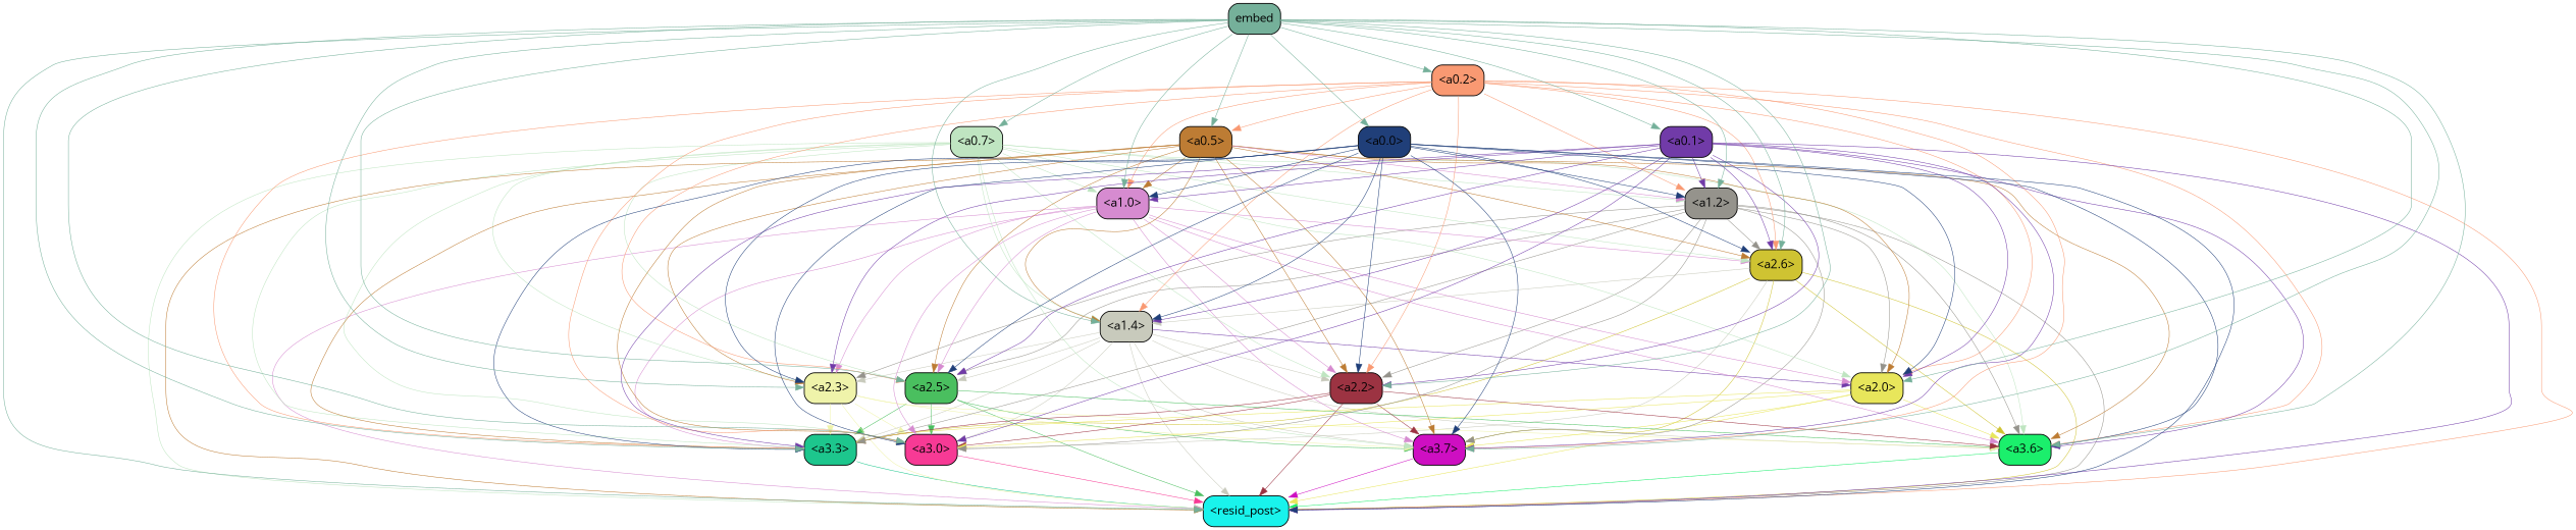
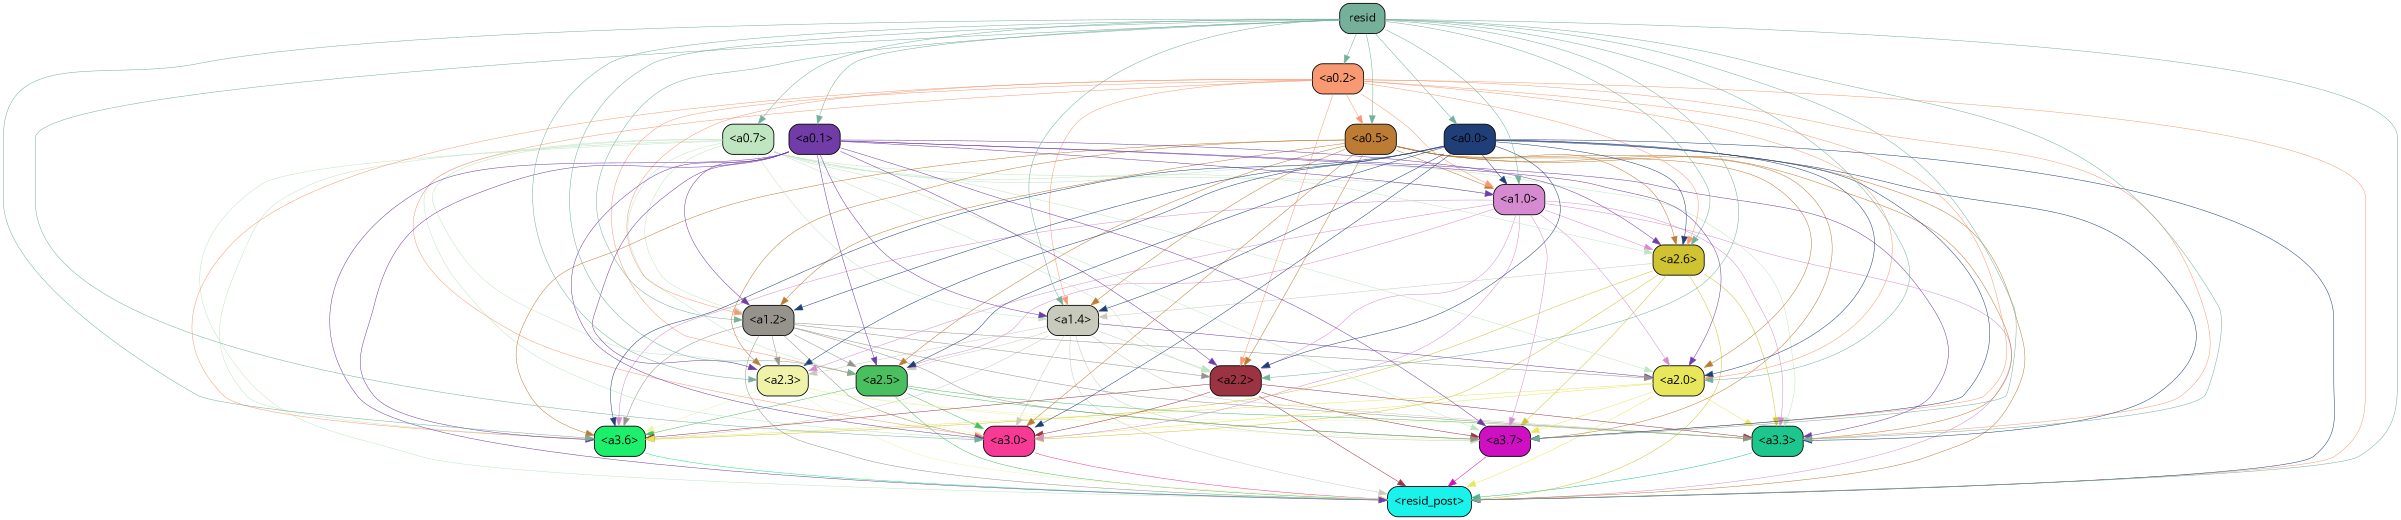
  strict digraph {
    fontname="Open Sans"
    splines=true
    node [color=black fontname="Open Sans" shape=box style="filled, rounded"]
    edge [color="#75b09a" fontname="Open Sans" penwidth=0.6]
    "<a3.7>" [fillcolor="#ce0fc2"]
    "<resid_post>" [fillcolor="#19f3ec"]
    "<a3.6>" [fillcolor="#1bef6c"]
    "<a3.3>" [fillcolor="#1dc68d"]
    "<a3.0>" [fillcolor="#f73a95"]
    "<a2.6>" [fillcolor="#cfc332"]
    "<a1.4>" [fillcolor="#c8cabc"]
    "<a2.5>" [fillcolor="#4abf5f"]
    "<a2.3>" [fillcolor="#eff3aa"]
    "<a2.2>" [fillcolor="#9c3342"]
    "<a2.0>" [fillcolor="#e8e65b"]
    "<a1.2>" [fillcolor="#95938c"]
    "<a1.0>" [fillcolor="#d68bd0"]
    "<a0.7>" [fillcolor="#bfe5c1"]
    "<a0.5>" [fillcolor="#bd7c34"]
    "<a0.2>" [fillcolor="#f99972"]
    "<a0.1>" [fillcolor="#713ba8"]
    "<a0.0>" [fillcolor="#203f79"]
-   embed [fillcolor="#75b09a"]
+   embed [fillcolor="#75b09a" label=resid]
    "<a3.7>" -> "<resid_post>" [color="#ce0fc2"]
    "<a3.6>" -> "<resid_post>" [color="#1bef6c"]
    "<a3.3>" -> "<resid_post>" [color="#1dc68d"]
    "<a3.0>" -> "<resid_post>" [color="#f73a95"]
    "<a2.6>" -> "<a3.7>" [color="#cfc332"]
    "<a2.6>" -> "<resid_post>" [color="#cfc332"]
    "<a2.6>" -> "<a3.6>" [color="#cfc332"]
    "<a2.6>" -> "<a3.3>" [color="#cfc332"]
-   "<a2.6>" -> "<a3.0>" [color="#c8cabc"]
+   "<a2.6>" -> "<a3.0>" [color="#cfc332"]
    "<a2.6>" -> "<a1.4>" [color="#c8cabc"]
    "<a1.4>" -> "<a3.7>" [color="#c8cabc"]
    "<a1.4>" -> "<resid_post>" [color="#c8cabc"]
    "<a1.4>" -> "<a3.6>" [color="#c8cabc"]
    "<a1.4>" -> "<a3.3>" [color="#c8cabc"]
    "<a1.4>" -> "<a3.0>" [color="#c8cabc"]
    "<a1.4>" -> "<a2.5>" [color="#c8cabc"]
    "<a1.4>" -> "<a2.3>" [color="#c8cabc"]
    "<a1.4>" -> "<a2.2>" [color="#c8cabc"]
    "<a1.4>" -> "<a2.0>" [color="#713ba8"]
    "<a2.5>" -> "<a3.7>" [color="#4abf5f"]
    "<a2.5>" -> "<resid_post>" [color="#4abf5f"]
    "<a2.5>" -> "<a3.6>" [color="#4abf5f"]
    "<a2.5>" -> "<a3.3>" [color="#4abf5f"]
    "<a2.5>" -> "<a3.0>" [color="#4abf5f"]
    "<a2.3>" -> "<a3.7>" [color="#eff3aa"]
    "<a2.3>" -> "<resid_post>" [color="#eff3aa"]
    "<a2.3>" -> "<a3.6>" [color="#eff3aa"]
    "<a2.3>" -> "<a3.3>" [color="#eff3aa"]
    "<a2.3>" -> "<a3.0>" [color="#eff3aa"]
    "<a2.2>" -> "<a3.7>" [color="#9c3342"]
    "<a2.2>" -> "<resid_post>" [color="#9c3342"]
    "<a2.2>" -> "<a3.6>" [color="#9c3342"]
    "<a2.2>" -> "<a3.3>" [color="#9c3342"]
    "<a2.2>" -> "<a3.0>" [color="#9c3342"]
    "<a2.0>" -> "<a3.7>" [color="#e8e65b"]
    "<a2.0>" -> "<resid_post>" [color="#e8e65b"]
    "<a2.0>" -> "<a3.6>" [color="#e8e65b"]
    "<a2.0>" -> "<a3.3>" [color="#e8e65b"]
    "<a2.0>" -> "<a3.0>" [color="#e8e65b"]
    "<a1.2>" -> "<a3.7>" [color="#95938c"]
    "<a1.2>" -> "<resid_post>" [color="#95938c"]
    "<a1.2>" -> "<a3.6>" [color="#95938c"]
    "<a1.2>" -> "<a3.3>" [color="#95938c"]
    "<a1.2>" -> "<a3.0>" [color="#95938c"]
-   "<a1.2>" -> "<a2.6>" [color="#95938c"]
    "<a1.2>" -> "<a2.5>" [color="#95938c"]
    "<a1.2>" -> "<a2.3>" [color="#95938c"]
    "<a1.2>" -> "<a2.2>" [color="#95938c"]
    "<a1.2>" -> "<a2.0>" [color="#95938c"]
    "<a1.0>" -> "<a3.7>" [color="#d68bd0"]
    "<a1.0>" -> "<resid_post>" [color="#d68bd0"]
    "<a1.0>" -> "<a3.6>" [color="#d68bd0"]
    "<a1.0>" -> "<a3.3>" [color="#d68bd0"]
    "<a1.0>" -> "<a3.0>" [color="#d68bd0"]
    "<a1.0>" -> "<a2.6>" [color="#d68bd0"]
    "<a1.0>" -> "<a2.5>" [color="#d68bd0"]
    "<a1.0>" -> "<a2.3>" [color="#d68bd0"]
    "<a1.0>" -> "<a2.2>" [color="#d68bd0"]
    "<a1.0>" -> "<a2.0>" [color="#d68bd0"]
    "<a0.7>" -> "<a3.7>" [color="#bfe5c1"]
    "<a0.7>" -> "<resid_post>" [color="#bfe5c1"]
    "<a0.7>" -> "<a3.6>" [color="#bfe5c1"]
    "<a0.7>" -> "<a3.3>" [color="#bfe5c1"]
    "<a0.7>" -> "<a3.0>" [color="#bfe5c1"]
    "<a0.7>" -> "<a2.6>" [color="#bfe5c1"]
    "<a0.7>" -> "<a1.4>" [color="#bfe5c1"]
    "<a0.7>" -> "<a2.5>" [color="#bfe5c1"]
    "<a0.7>" -> "<a2.3>" [color="#bfe5c1"]
    "<a0.7>" -> "<a2.2>" [color="#bfe5c1"]
    "<a0.7>" -> "<a2.0>" [color="#bfe5c1"]
    "<a0.7>" -> "<a1.2>" [color="#bfe5c1"]
    "<a0.7>" -> "<a1.0>" [color="#bfe5c1"]
    "<a0.5>" -> "<a3.7>" [color="#bd7c34"]
    "<a0.5>" -> "<resid_post>" [color="#bd7c34"]
    "<a0.5>" -> "<a3.6>" [color="#bd7c34"]
    "<a0.5>" -> "<a3.3>" [color="#bd7c34"]
    "<a0.5>" -> "<a3.0>" [color="#bd7c34"]
    "<a0.5>" -> "<a2.6>" [color="#bd7c34"]
    "<a0.5>" -> "<a1.4>" [color="#bd7c34"]
    "<a0.5>" -> "<a2.5>" [color="#bd7c34"]
    "<a0.5>" -> "<a2.3>" [color="#bd7c34"]
    "<a0.5>" -> "<a2.2>" [color="#bd7c34"]
    "<a0.5>" -> "<a2.0>" [color="#bd7c34"]
-   "<a0.5>" -> "<a1.2>" [color="#d68bd0"]
+   "<a0.5>" -> "<a1.2>" [color="#bd7c34"]
    "<a0.5>" -> "<a1.0>" [color="#bd7c34"]
    "<a0.2>" -> "<a3.7>" [color="#f99972"]
    "<a0.2>" -> "<resid_post>" [color="#f99972"]
    "<a0.2>" -> "<a3.6>" [color="#f99972"]
    "<a0.2>" -> "<a3.3>" [color="#f99972"]
    "<a0.2>" -> "<a3.0>" [color="#f99972"]
    "<a0.2>" -> "<a2.6>" [color="#f99972"]
    "<a0.2>" -> "<a1.4>" [color="#f99972"]
    "<a0.2>" -> "<a2.5>" [color="#f99972"]
    "<a0.2>" -> "<a2.2>" [color="#f99972"]
    "<a0.2>" -> "<a2.0>" [color="#f99972"]
    "<a0.2>" -> "<a1.2>" [color="#f99972"]
    "<a0.2>" -> "<a1.0>" [color="#f99972"]
    "<a0.2>" -> "<a0.5>" [color="#f99972"]
    "<a0.1>" -> "<a3.7>" [color="#713ba8"]
    "<a0.1>" -> "<resid_post>" [color="#713ba8"]
    "<a0.1>" -> "<a3.6>" [color="#713ba8"]
    "<a0.1>" -> "<a3.3>" [color="#713ba8"]
    "<a0.1>" -> "<a3.0>" [color="#713ba8"]
    "<a0.1>" -> "<a2.6>" [color="#713ba8"]
    "<a0.1>" -> "<a1.4>" [color="#713ba8"]
    "<a0.1>" -> "<a2.5>" [color="#713ba8"]
    "<a0.1>" -> "<a2.3>" [color="#713ba8"]
    "<a0.1>" -> "<a2.2>" [color="#713ba8"]
    "<a0.1>" -> "<a2.0>" [color="#713ba8"]
    "<a0.1>" -> "<a1.2>" [color="#713ba8"]
    "<a0.1>" -> "<a1.0>" [color="#713ba8"]
    "<a0.0>" -> "<a3.7>" [color="#203f79"]
    "<a0.0>" -> "<resid_post>" [color="#203f79"]
    "<a0.0>" -> "<a3.6>" [color="#203f79"]
    "<a0.0>" -> "<a3.3>" [color="#203f79"]
    "<a0.0>" -> "<a3.0>" [color="#203f79"]
    "<a0.0>" -> "<a2.6>" [color="#203f79"]
    "<a0.0>" -> "<a1.4>" [color="#203f79"]
    "<a0.0>" -> "<a2.5>" [color="#203f79"]
    "<a0.0>" -> "<a2.3>" [color="#203f79"]
    "<a0.0>" -> "<a2.2>" [color="#203f79"]
    "<a0.0>" -> "<a2.0>" [color="#203f79"]
    "<a0.0>" -> "<a1.2>" [color="#203f79"]
    "<a0.0>" -> "<a1.0>" [color="#203f79"]
    embed -> "<a3.7>"
    embed -> "<resid_post>"
    embed -> "<a3.6>"
    embed -> "<a3.3>"
    embed -> "<a3.0>"
    embed -> "<a2.6>"
    embed -> "<a1.4>"
    embed -> "<a2.5>"
    embed -> "<a2.3>"
    embed -> "<a2.2>"
    embed -> "<a2.0>"
    embed -> "<a1.2>"
    embed -> "<a1.0>"
    embed -> "<a0.7>"
    embed -> "<a0.5>"
    embed -> "<a0.2>"
    embed -> "<a0.1>"
    embed -> "<a0.0>"
  }
